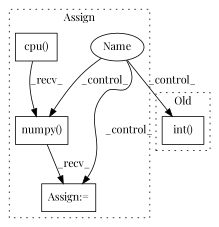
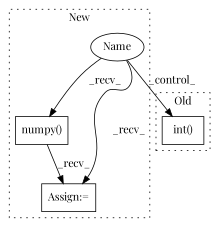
  digraph {
    fontname="Playfair Display"
    node [a=75 fontname="Playfair Display" s=3189 shape=box]
    edge [fontname="Playfair Display"]
-   n1 [l=32 label="cpu()"]
    n2 [a=68 l=4 label="Assign:=" s=3180]
    n3 [l=40 label="numpy()"]
    n4 [a=87 l=1 label=Name s=2751 shape=ellipse]
    n5 [l=19 label="int()" s=3367]
    subgraph cluster_1 {
-     label=Assign
+     label=New
      style=dotted
-     n1
      n2
      n3
      n4
    }
    subgraph cluster_2 {
      label=Old
      style=dotted
      n5
    }
-   n1 -> n3 [label=_recv_]
    n3 -> n2 [label=_recv_]
-   n4 -> n2 [label=_control_]
-   n4 -> n3 [label=_control_]
+   n4 -> n2 [label=_recv_]
+   n4 -> n3 [label=_recv_]
    n4 -> n5 [label=_control_]
  }
